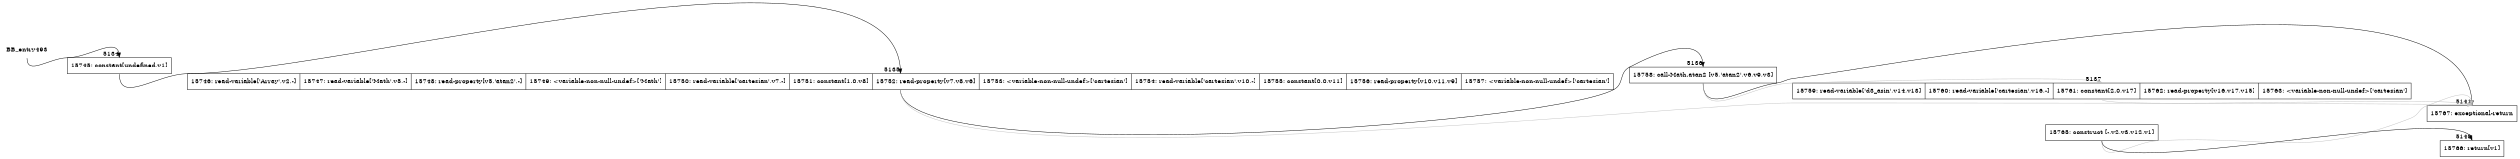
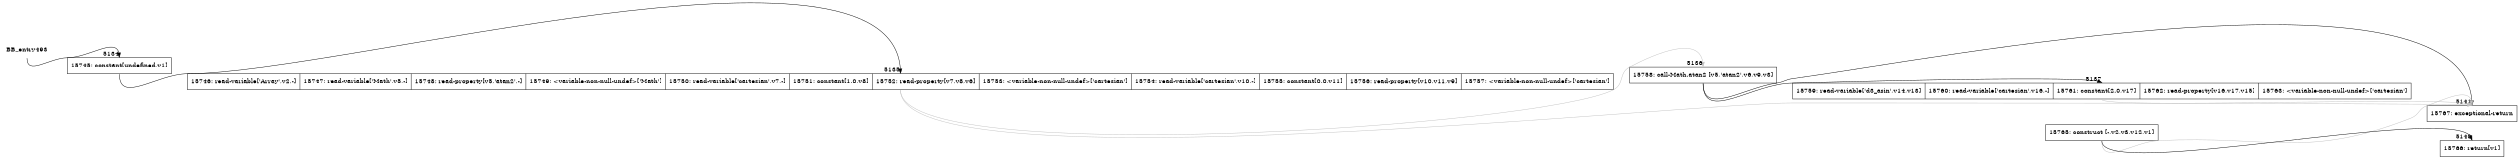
  digraph {
    rankdir=LR
    node [shape=record]
    edge [headport=n tailport=s]
    n1 [label=BB_entry493 shape=none]
    n2 [label="{15745: constant[undefined,v1]}"]
    n3 [label="{15746: read-variable['Array',v2,-]|15747: read-variable['Math',v5,-]|15748: read-property[v5,'atan2',-]|15749: \<variable-non-null-undef\>['Math']|15750: read-variable['cartesian',v7,-]|15751: constant[1.0,v8]|15752: read-property[v7,v8,v6]|15753: \<variable-non-null-undef\>['cartesian']|15754: read-variable['cartesian',v10,-]|15755: constant[0.0,v11]|15756: read-property[v10,v11,v9]|15757: \<variable-non-null-undef\>['cartesian']}"]
    n4 [label="{15758: call-Math.atan2 [v5,'atan2',v6,v9,v3]}"]
    n5 [label="{15767: exceptional-return}"]
    n6 [label="{15759: read-variable['d3_asin',v14,v13]|15760: read-variable['cartesian',v16,-]|15761: constant[2.0,v17]|15762: read-property[v16,v17,v15]|15763: \<variable-non-null-undef\>['cartesian']}"]
    n7 [label="{15765: construct [-,v2,v3,v12,v1]}"]
    n8 [label="{15766: return[v1]}"]
    n1 -> n2 [headlabel="    5134"]
    n2 -> n3 [headlabel="      5135"]
-   n3 -> n4 [headlabel="      5136"]
+   n3 -> n4 [headlabel="      5136" color=gray]
    n3 -> n5 [color=gray headlabel="      5141"]
    n4 -> n5 [color=black]
-   n4 -> n6 [headlabel="      5137" color=gray]
+   n4 -> n6 [headlabel="      5137"]
    n6 -> n5 [color=gray]
    n7 -> n5 [color=gray]
    n7 -> n8 [headlabel="      5140"]
  }
